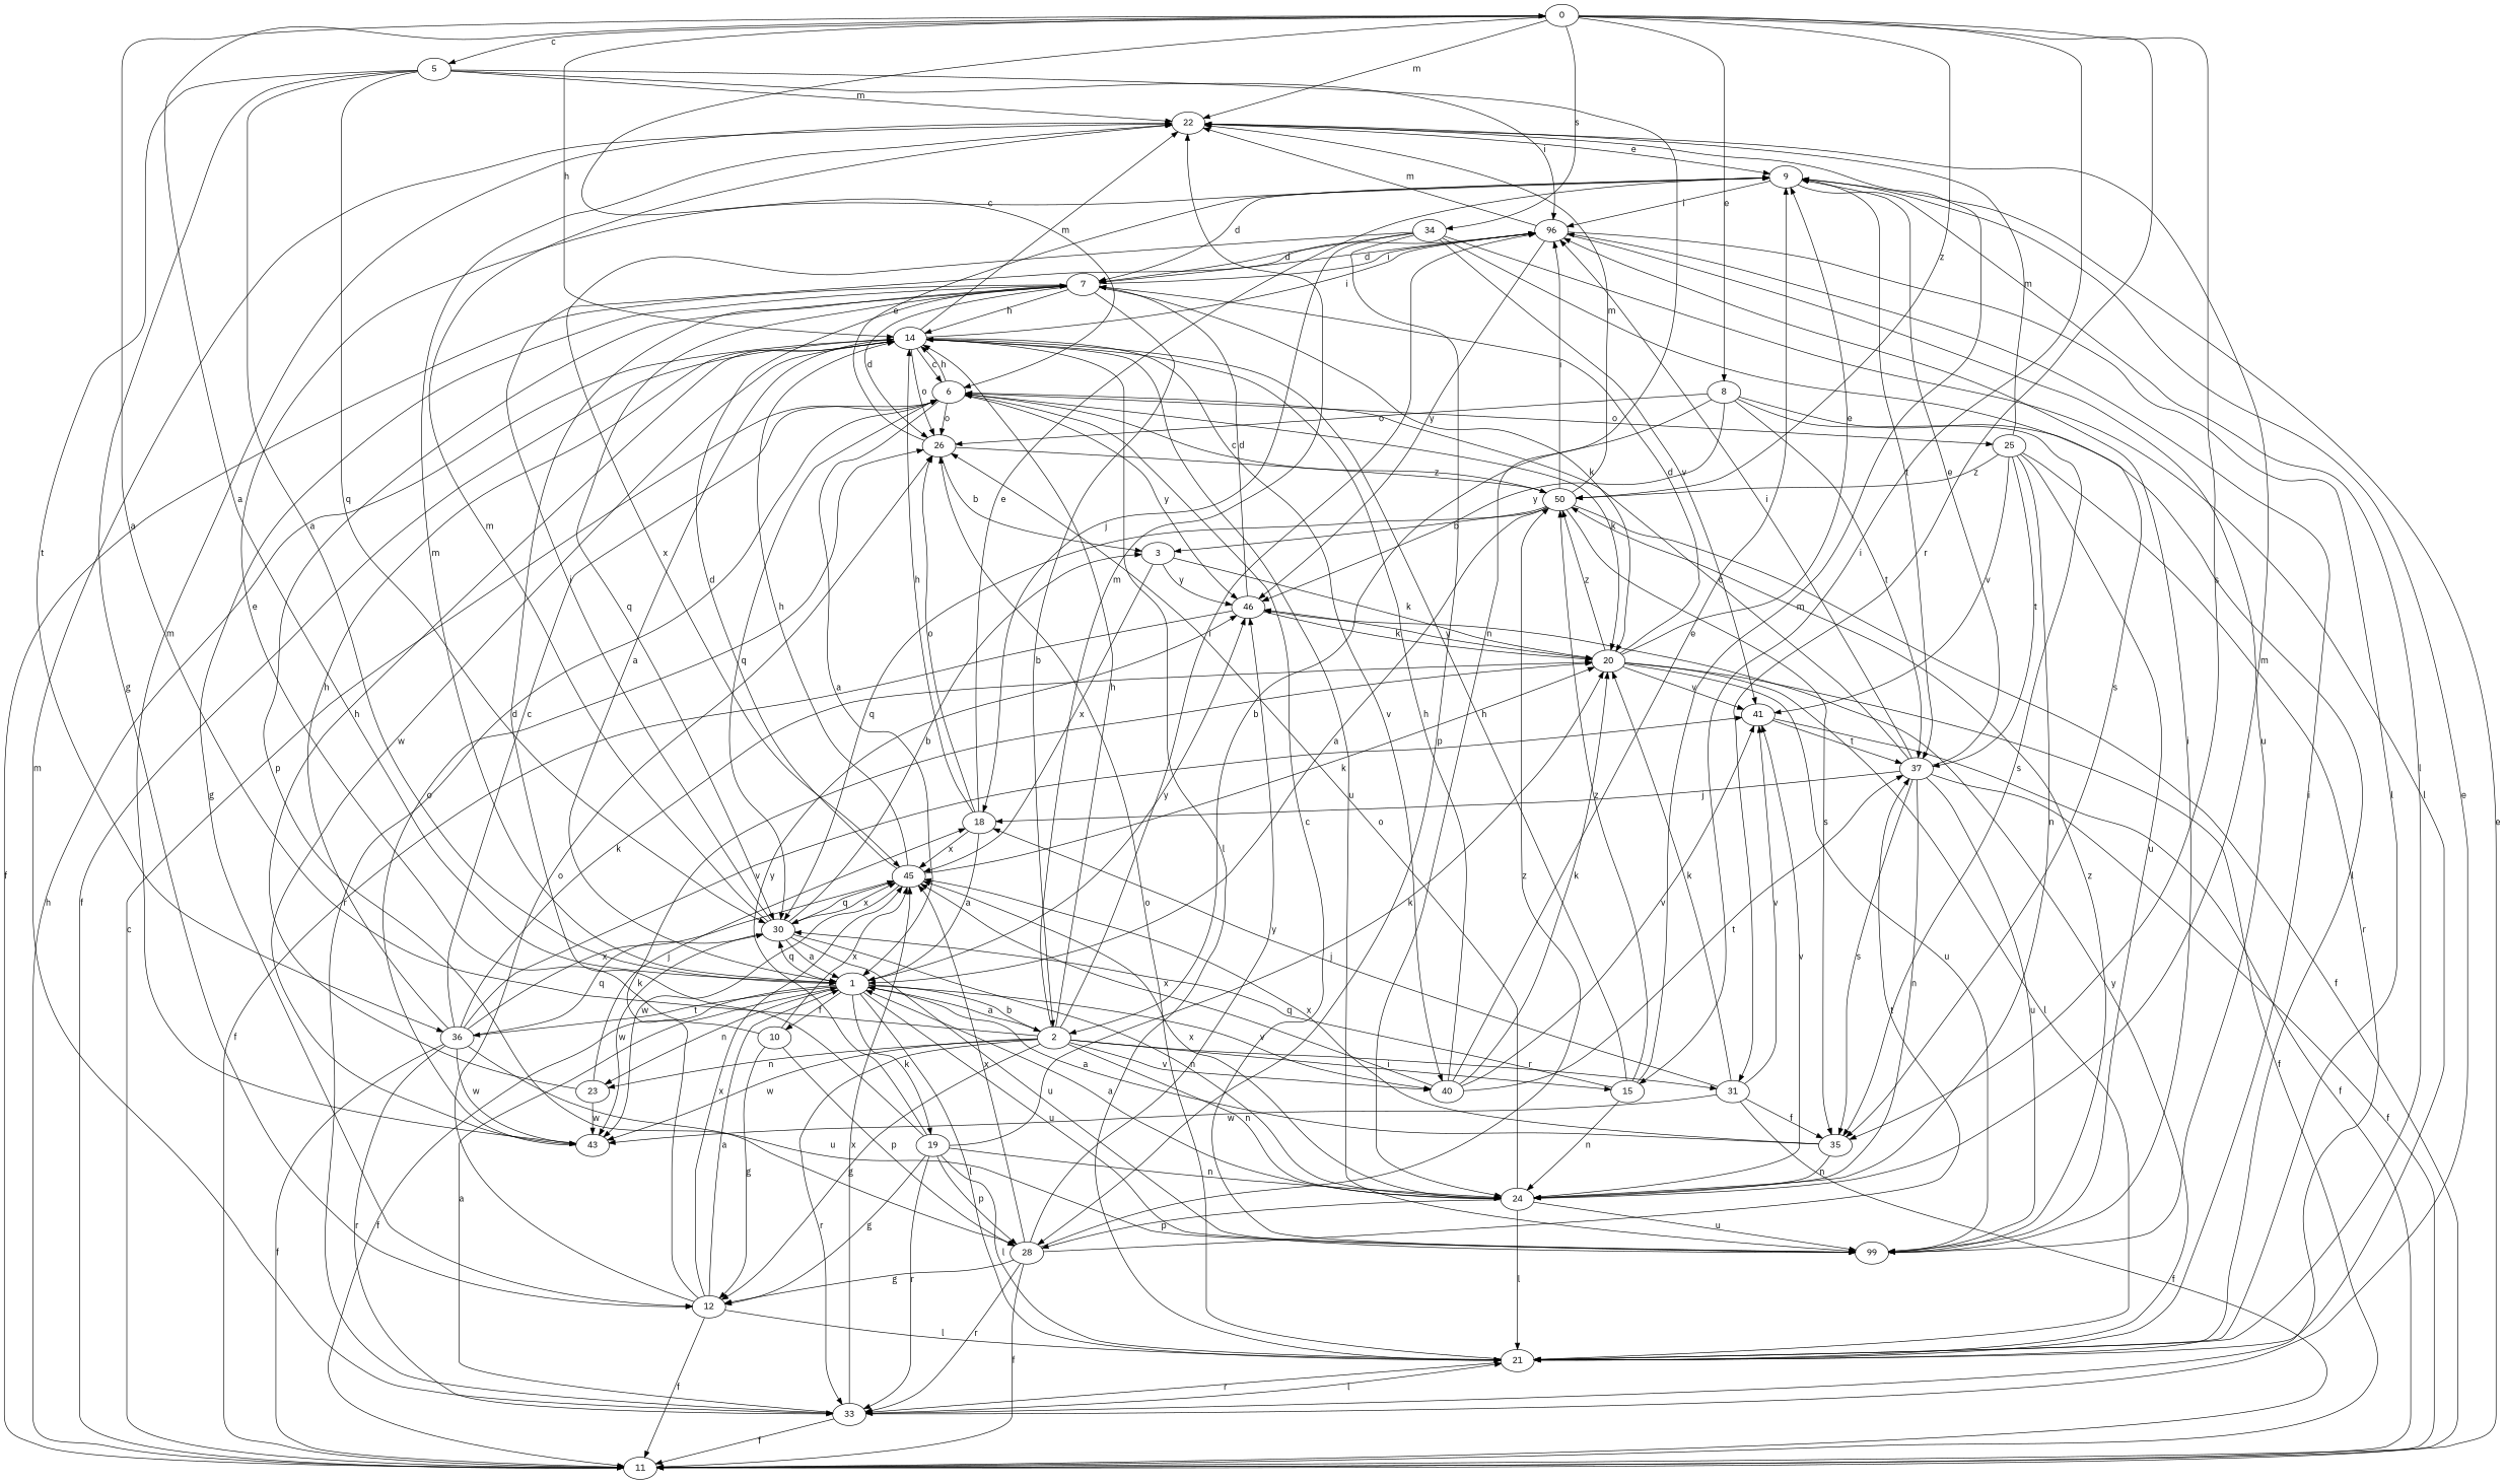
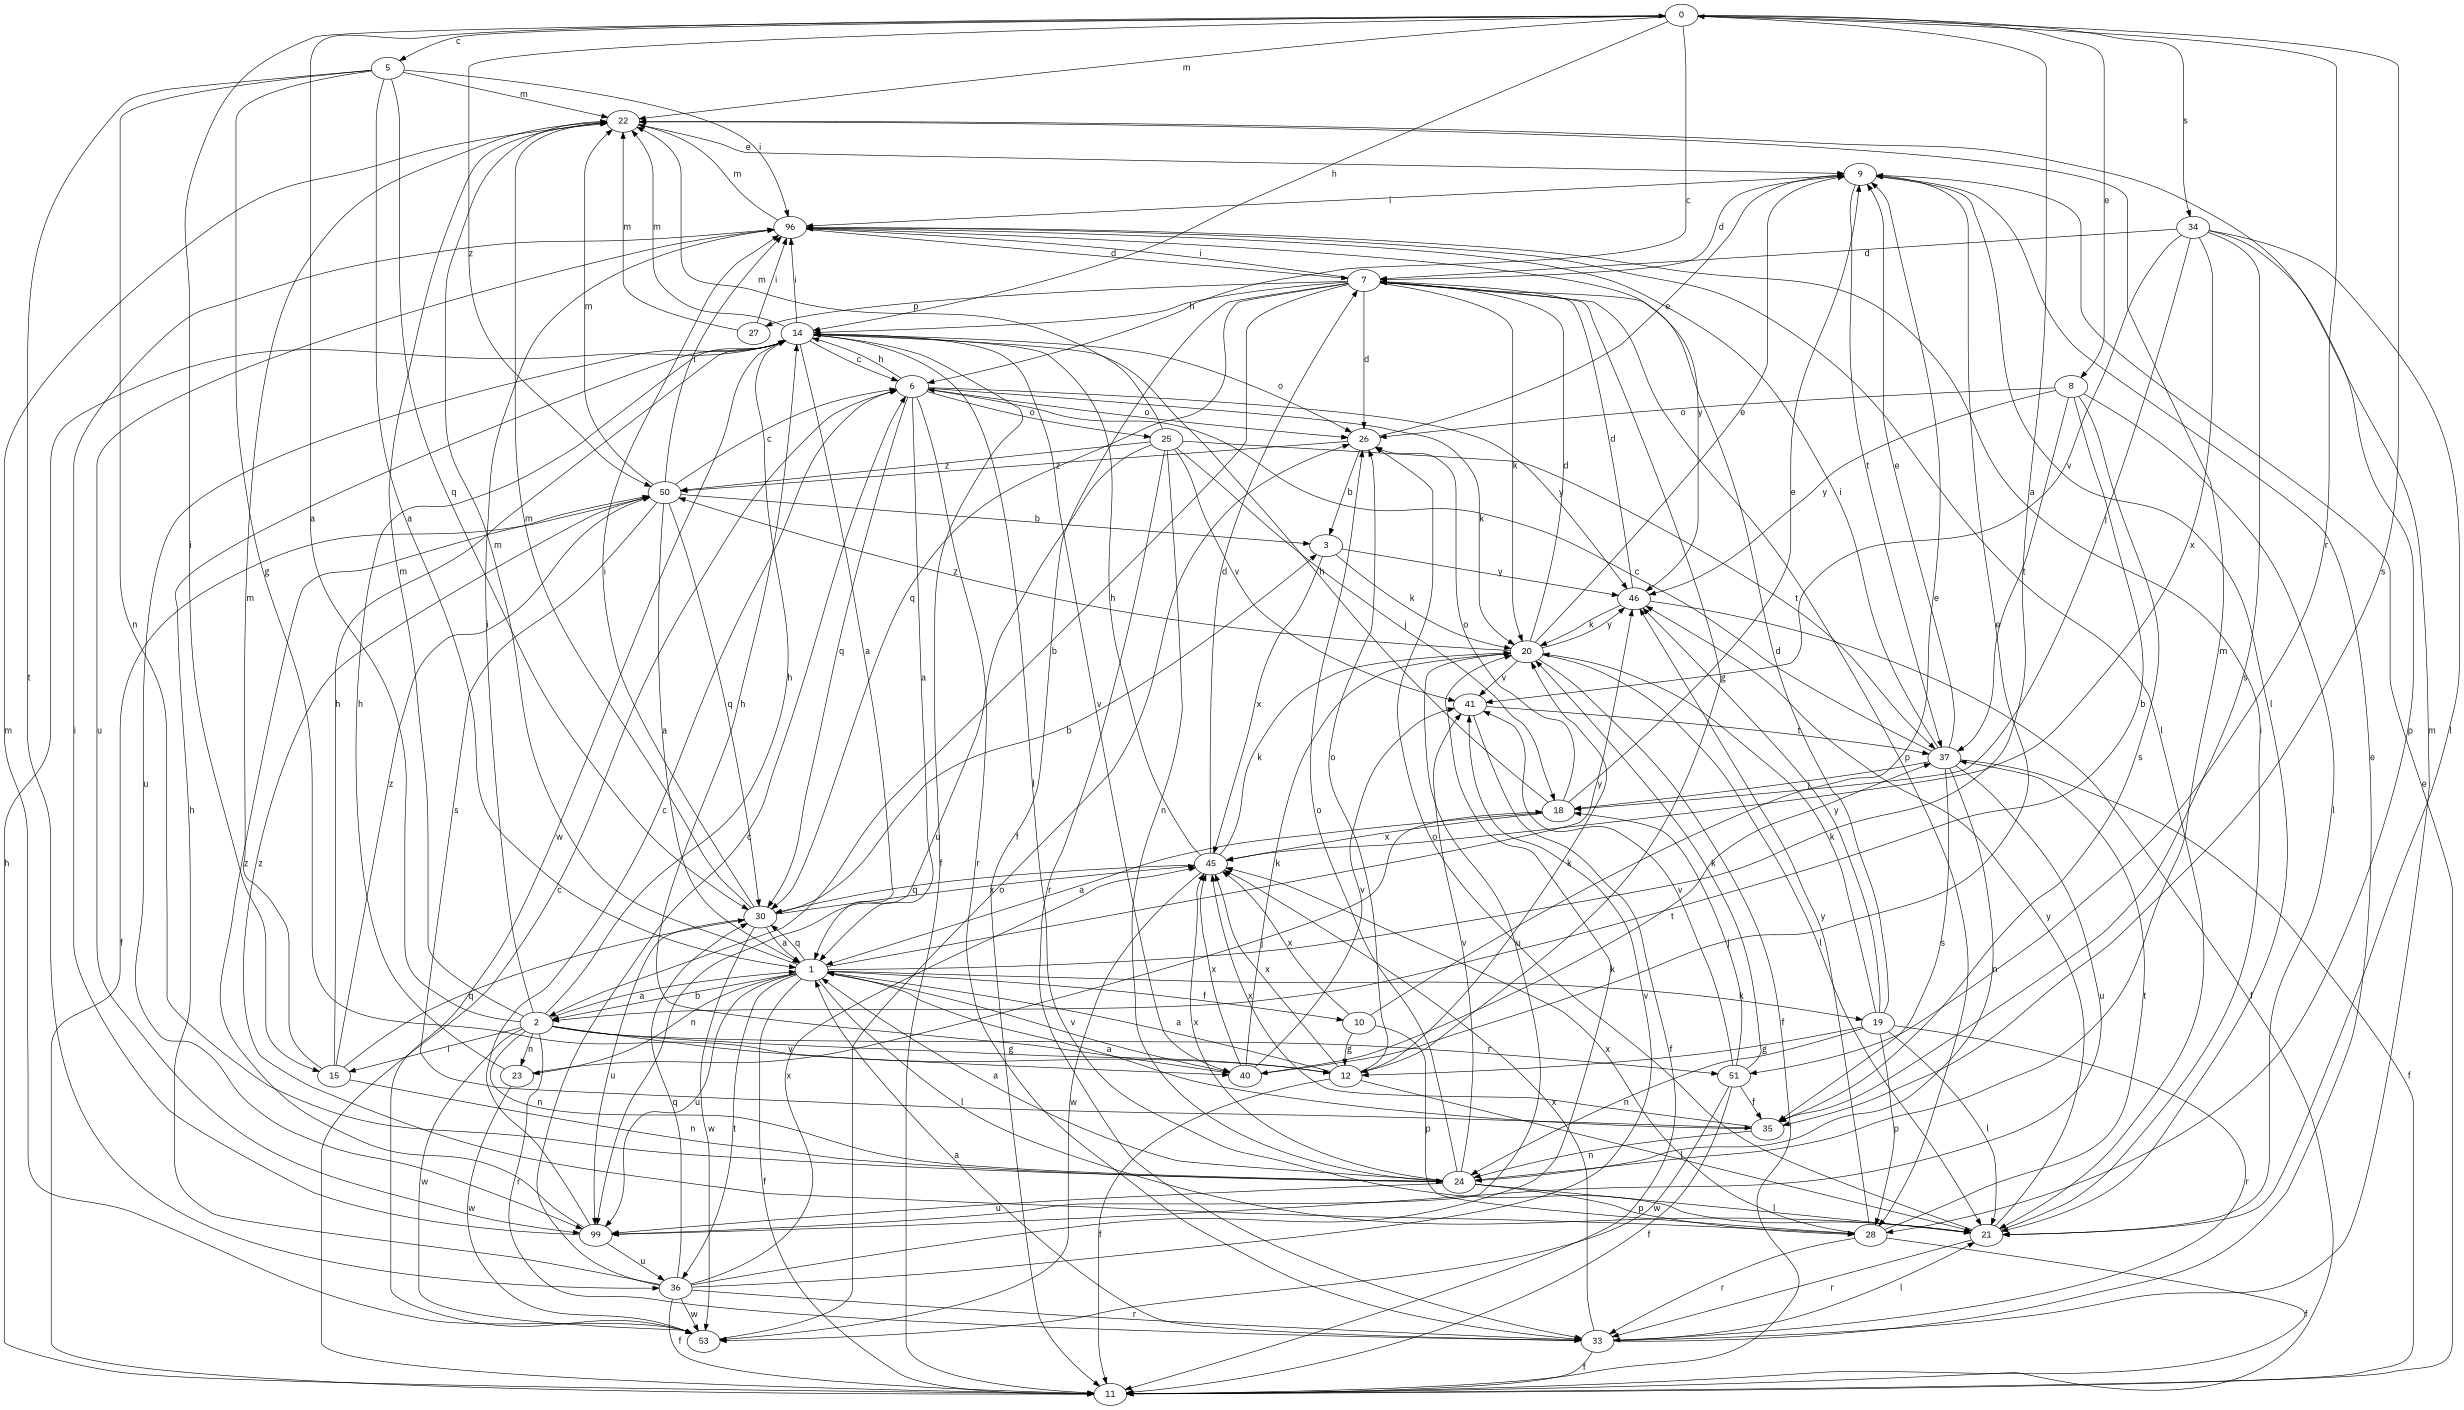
  strict digraph {
    fontname="IBM Plex Sans"
    node [fontname="IBM Plex Sans"]
    edge [fontname="IBM Plex Sans"]
    0
    5
    6
    8
    14
    15
    22
-   31
+   31 [label=51]
    34
    35
    50
    1
    30
    36
    12
    n16 [label=96]
    24
    46
    33
    20
    25
    26
    2
    21
    37
    11
    n27 [label=99]
    40
-   43
+   43 [label=53]
    9
    18
    41
    45
    7
    28
    3
    10
    19
    23
+   27
    0 -> 5 [label=c]
    0 -> 6 [label=c]
    0 -> 8 [label=e]
    0 -> 14 [label=h]
    0 -> 15 [label=i]
    0 -> 22 [label=m]
    0 -> 31 [label=r]
    0 -> 34 [label=s]
    0 -> 35 [label=s]
    0 -> 50 [label=z]
    5 -> 22 [label=m]
    5 -> 1 [label=a]
    5 -> 30 [label=q]
    5 -> 36 [label=t]
    5 -> 12 [label=g]
    5 -> n16 [label=i]
    5 -> 24 [label=n]
    6 -> 14 [label=h]
    6 -> 1 [label=a]
    6 -> 30 [label=q]
    6 -> 46 [label=y]
    6 -> 33 [label=r]
    6 -> 20 [label=k]
    6 -> 25 [label=o]
    6 -> 26 [label=o]
    8 -> 35 [label=s]
    8 -> 46 [label=y]
    8 -> 26 [label=o]
    8 -> 2 [label=b]
    8 -> 21 [label=l]
    8 -> 37 [label=t]
    14 -> 6 [label=c]
    14 -> 22 [label=m]
    14 -> 1 [label=a]
    14 -> n16 [label=i]
    14 -> 26 [label=o]
    14 -> 21 [label=l]
    14 -> 11 [label=f]
    14 -> n27 [label=u]
    14 -> 40 [label=v]
    14 -> 43 [label=w]
    15 -> 14 [label=h]
    15 -> 22 [label=m]
    15 -> 50 [label=z]
    15 -> 30 [label=q]
    15 -> 24 [label=n]
    22 -> 9 [label=e]
    31 -> 35 [label=f]
    31 -> 20 [label=k]
    31 -> 11 [label=f]
    31 -> 43 [label=w]
    31 -> 18 [label=j]
    31 -> 41 [label=v]
    34 -> 35 [label=s]
    34 -> 21 [label=l]
    34 -> 18 [label=j]
    34 -> 41 [label=v]
    34 -> 45 [label=x]
    34 -> 7 [label=d]
    34 -> 28 [label=p]
    35 -> 1 [label=a]
    35 -> 24 [label=n]
    35 -> 45 [label=x]
    50 -> 6 [label=c]
    50 -> 22 [label=m]
    50 -> 35 [label=s]
    50 -> 1 [label=a]
    50 -> 30 [label=q]
    50 -> n16 [label=i]
    50 -> 11 [label=f]
    50 -> 3 [label=b]
    1 -> 0 [label=a]
    1 -> 22 [label=m]
    1 -> 30 [label=q]
    1 -> 36 [label=t]
    1 -> 46 [label=y]
    1 -> 2 [label=b]
    1 -> 21 [label=l]
    1 -> 11 [label=f]
    1 -> n27 [label=u]
    1 -> 40 [label=v]
    1 -> 10 [label=f]
    1 -> 19 [label=k]
    1 -> 23 [label=n]
    30 -> 22 [label=m]
    30 -> 1 [label=a]
    30 -> n16 [label=i]
-   30 -> 24 [label=n]
    30 -> n27 [label=u]
    30 -> 43 [label=w]
    30 -> 45 [label=x]
    30 -> 3 [label=b]
    36 -> 6 [label=c]
    36 -> 14 [label=h]
    36 -> 30 [label=q]
    36 -> 33 [label=r]
    36 -> 20 [label=k]
    36 -> 11 [label=f]
-   36 -> n27 [label=u]
+   n27 -> 36 [label=u]
    36 -> 43 [label=w]
    36 -> 41 [label=v]
    36 -> 45 [label=x]
    12 -> 1 [label=a]
    12 -> 20 [label=k]
    12 -> 26 [label=o]
    12 -> 21 [label=l]
    12 -> 11 [label=f]
    12 -> 45 [label=x]
    n16 -> 22 [label=m]
    n16 -> 46 [label=y]
    n16 -> 21 [label=l]
    n16 -> n27 [label=u]
    n16 -> 7 [label=d]
    24 -> 22 [label=m]
    24 -> 1 [label=a]
    24 -> 26 [label=o]
    24 -> 21 [label=l]
    24 -> n27 [label=u]
    24 -> 41 [label=v]
    24 -> 45 [label=x]
    24 -> 28 [label=p]
    46 -> 20 [label=k]
    46 -> 11 [label=f]
    46 -> 7 [label=d]
    33 -> 22 [label=m]
    33 -> 1 [label=a]
    33 -> 21 [label=l]
    33 -> 11 [label=f]
    33 -> 9 [label=e]
    33 -> 45 [label=x]
    20 -> 50 [label=z]
    20 -> 46 [label=y]
    20 -> 21 [label=l]
    20 -> 11 [label=f]
    20 -> n27 [label=u]
    20 -> 9 [label=e]
    20 -> 41 [label=v]
    20 -> 7 [label=d]
    25 -> 22 [label=m]
    25 -> 50 [label=z]
    25 -> 24 [label=n]
    25 -> 33 [label=r]
    25 -> 37 [label=t]
    25 -> n27 [label=u]
+   25 -> 18 [label=j]
    25 -> 41 [label=v]
    26 -> 50 [label=z]
    26 -> 9 [label=e]
    26 -> 3 [label=b]
    2 -> 0 [label=a]
    2 -> 14 [label=h]
    2 -> 15 [label=i]
    2 -> 22 [label=m]
    2 -> 31 [label=r]
    2 -> 1 [label=a]
    2 -> 12 [label=g]
    2 -> n16 [label=i]
    2 -> 24 [label=n]
    2 -> 33 [label=r]
    2 -> 40 [label=v]
    2 -> 43 [label=w]
    2 -> 23 [label=n]
    21 -> n16 [label=i]
    21 -> 46 [label=y]
    21 -> 33 [label=r]
    21 -> 26 [label=o]
    37 -> 6 [label=c]
    37 -> 35 [label=s]
    37 -> n16 [label=i]
    37 -> 24 [label=n]
    37 -> 11 [label=f]
    37 -> n27 [label=u]
    37 -> 9 [label=e]
    37 -> 18 [label=j]
    11 -> 6 [label=c]
    11 -> 14 [label=h]
    11 -> 9 [label=e]
    n27 -> 6 [label=c]
    n27 -> 50 [label=z]
    n27 -> n16 [label=i]
    40 -> 14 [label=h]
    40 -> 20 [label=k]
    40 -> 37 [label=t]
-   40 -> 9 [label=e]
+   9 -> 40 [label=e]
    40 -> 41 [label=v]
    40 -> 45 [label=x]
    43 -> 22 [label=m]
    43 -> 26 [label=o]
    9 -> n16 [label=i]
    9 -> 21 [label=l]
    9 -> 37 [label=t]
    9 -> 7 [label=d]
    18 -> 14 [label=h]
    18 -> 1 [label=a]
    18 -> 26 [label=o]
    18 -> 9 [label=e]
    18 -> 45 [label=x]
    41 -> 37 [label=t]
    41 -> 11 [label=f]
    45 -> 14 [label=h]
    45 -> 30 [label=q]
    45 -> 20 [label=k]
    45 -> 43 [label=w]
    45 -> 7 [label=d]
    7 -> 14 [label=h]
    7 -> 30 [label=q]
    7 -> 12 [label=g]
    7 -> n16 [label=i]
    7 -> 20 [label=k]
    7 -> 26 [label=d]
    7 -> 2 [label=b]
    7 -> 11 [label=f]
    7 -> 28 [label=p]
+   7 -> 27 [label=p]
    28 -> 50 [label=z]
-   28 -> 12 [label=g]
    28 -> 46 [label=y]
    28 -> 33 [label=r]
    28 -> 37 [label=t]
    28 -> 11 [label=f]
    28 -> 45 [label=x]
    3 -> 46 [label=y]
    3 -> 20 [label=k]
    3 -> 45 [label=x]
    10 -> 12 [label=g]
    10 -> 9 [label=e]
    10 -> 45 [label=x]
    10 -> 28 [label=p]
    19 -> 12 [label=g]
    19 -> 24 [label=n]
    19 -> 46 [label=y]
    19 -> 33 [label=r]
    19 -> 20 [label=k]
    19 -> 21 [label=l]
    19 -> 7 [label=d]
    19 -> 28 [label=p]
    23 -> 14 [label=h]
    23 -> 43 [label=w]
    23 -> 18 [label=j]
+   27 -> 22 [label=m]
+   27 -> n16 [label=i]
  }
